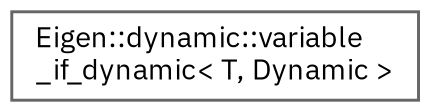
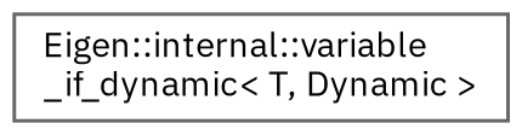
  digraph {
    rankdir=LR
    fontname="IBM Plex Sans"
-   n1 [color=grey40 fillcolor=white fontname="IBM Plex Sans" fontsize=10 height=0.2 label="Eigen::dynamic::variable\l_if_dynamic\< T, Dynamic \>" shape=box style=filled width=0.4]
+   n1 [color=grey40 fillcolor=white fontname="IBM Plex Sans" fontsize=10 height=0.2 label="Eigen::internal::variable\l_if_dynamic\< T, Dynamic \>" shape=box style=filled width=0.4]
  }
